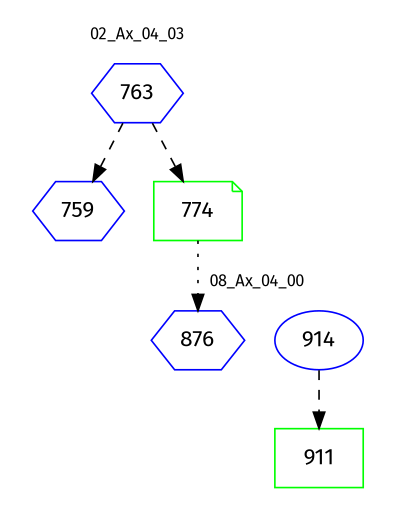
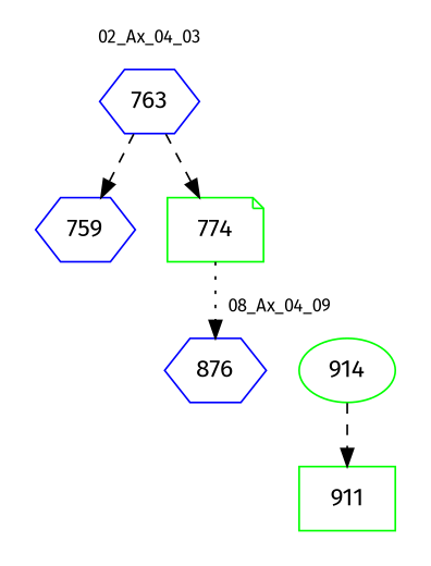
  digraph {
    fontname="Fira Sans"
    node [color=blue fontname="Fira Sans" shape=hexagon]
    edge [color=black fontname="Fira Sans" style=dashed]
    n1 [label=763]
    n2 [label=759]
    n3 [color=green label=774 shape=note]
-   n4 [label=914 shape=ellipse]
+   n4 [color=green label=914 shape=ellipse]
    n5 [label=876]
    n6 [color=green label=911 shape=box]
    subgraph cluster_1 {
      color=white
      fontsize=10
      label="02_Ax_04_03"
      n1
      n2
      n3
    }
    subgraph cluster_2 {
      color=white
      fontsize=10
-     label="08_Ax_04_00"
+     label="08_Ax_04_09"
      n4
      n5
      n6
    }
    n1 -> n2
    n1 -> n3
    n3 -> n5 [style=dotted]
    n4 -> n6
  }
